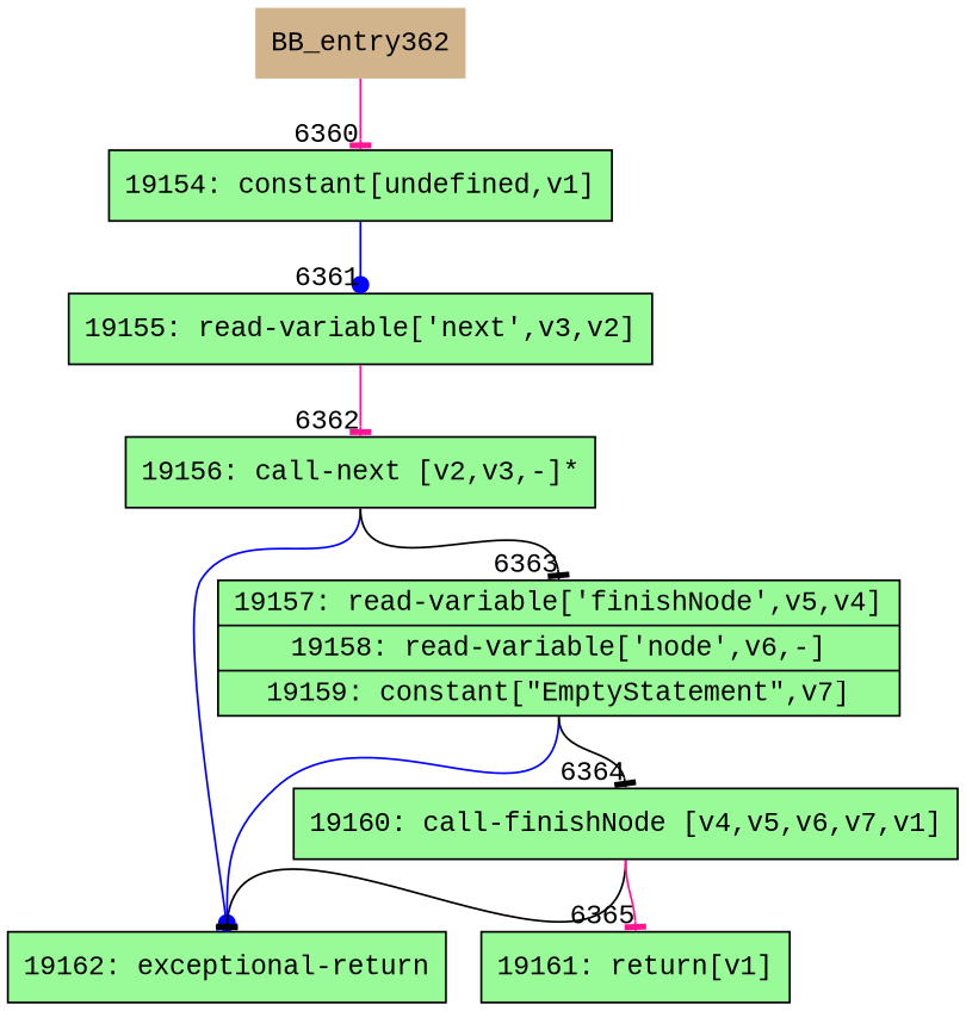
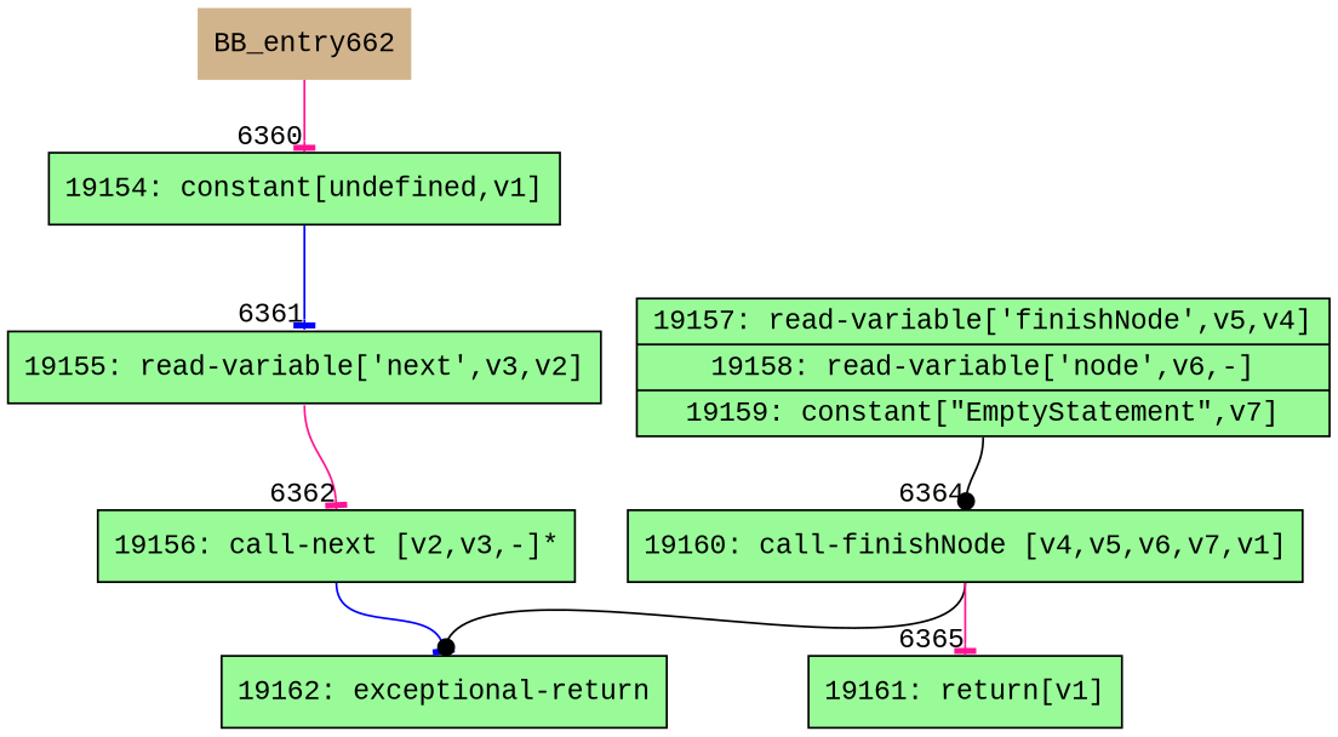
  digraph {
    fontname="Liberation Mono"
    rankdir=TD
    node [fillcolor=palegreen fontname="Liberation Mono" shape=record style=filled]
    edge [arrowhead=tee color=deeppink fontname="Liberation Mono" headport=n tailport=s]
-   BB_entry362 [fillcolor=tan shape=none]
+   BB_entry362 [fillcolor=tan shape=none label=BB_entry662]
    n2 [label="{19154: constant[undefined,v1]}"]
    n3 [label="{19155: read-variable['next',v3,v2]}"]
    n4 [label="{19156: call-next [v2,v3,-]*}"]
    n5 [label="{19162: exceptional-return}"]
    n6 [label="{19157: read-variable['finishNode',v5,v4]|19158: read-variable['node',v6,-]|19159: constant[\"EmptyStatement\",v7]}"]
    n7 [label="{19160: call-finishNode [v4,v5,v6,v7,v1]}"]
    n8 [label="{19161: return[v1]}"]
    BB_entry362 -> n2 [headlabel="    6360"]
-   n2 -> n3 [arrowhead=dot color=blue headlabel="      6361"]
+   n2 -> n3 [color=blue headlabel="      6361"]
    n3 -> n4 [headlabel="      6362"]
    n4 -> n5 [color=blue]
-   n4 -> n6 [color=black headlabel="      6363"]
-   n6 -> n5 [arrowhead=dot color=blue]
-   n6 -> n7 [color=black headlabel="      6364"]
-   n7 -> n5 [color=black]
+   n6 -> n7 [arrowhead=dot color=black headlabel="      6364"]
+   n7 -> n5 [arrowhead=dot color=black]
    n7 -> n8 [headlabel="      6365"]
  }
